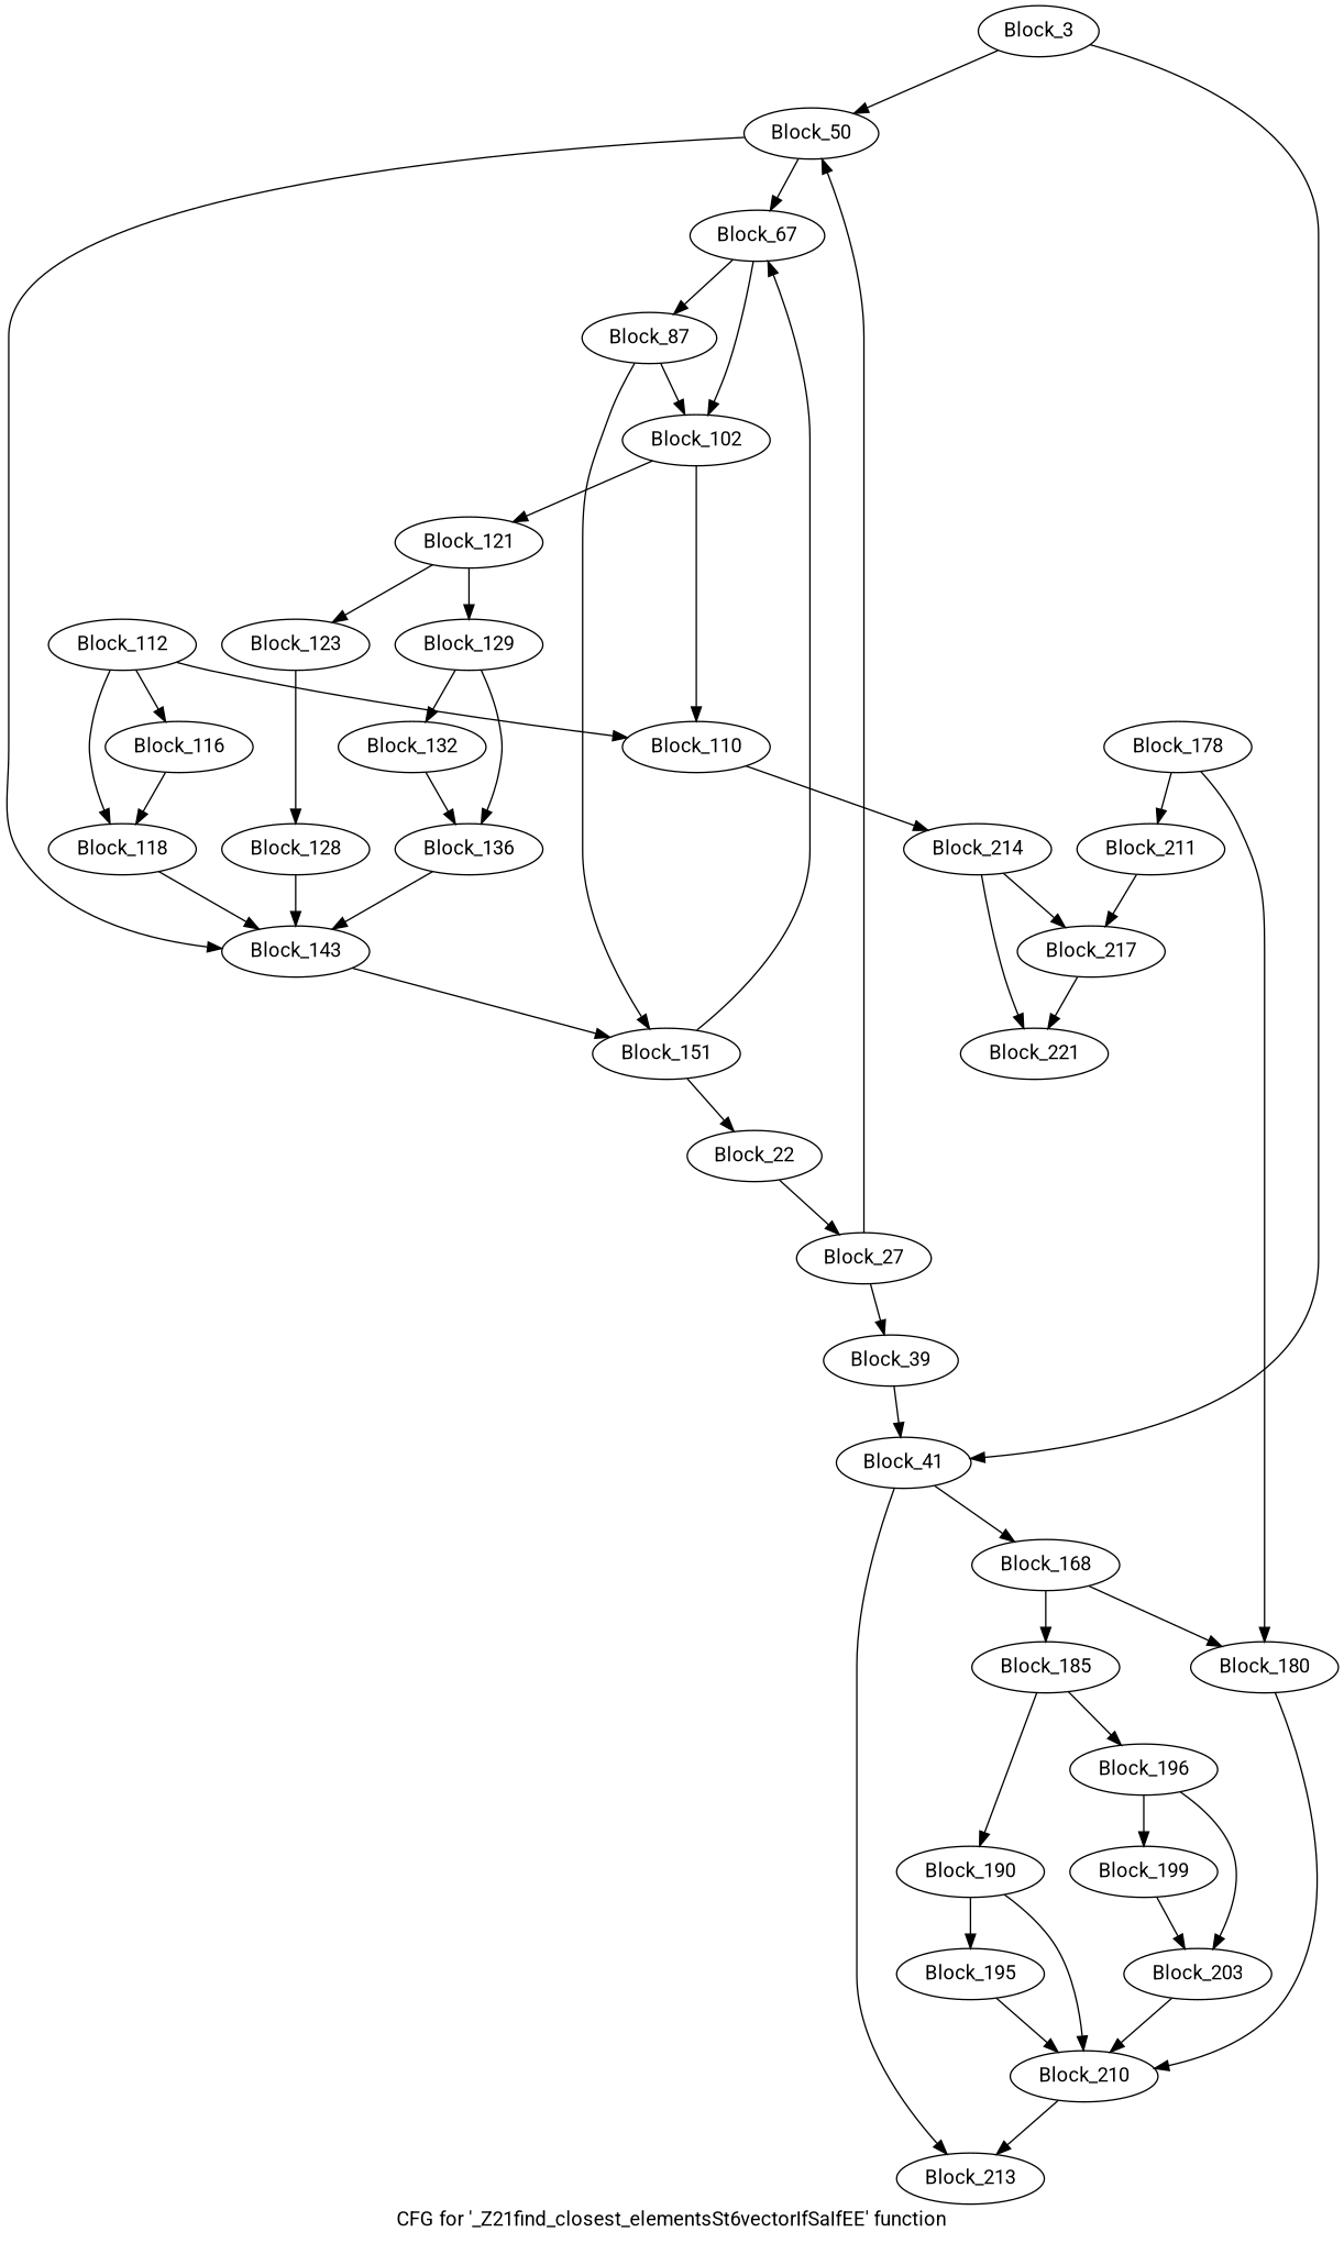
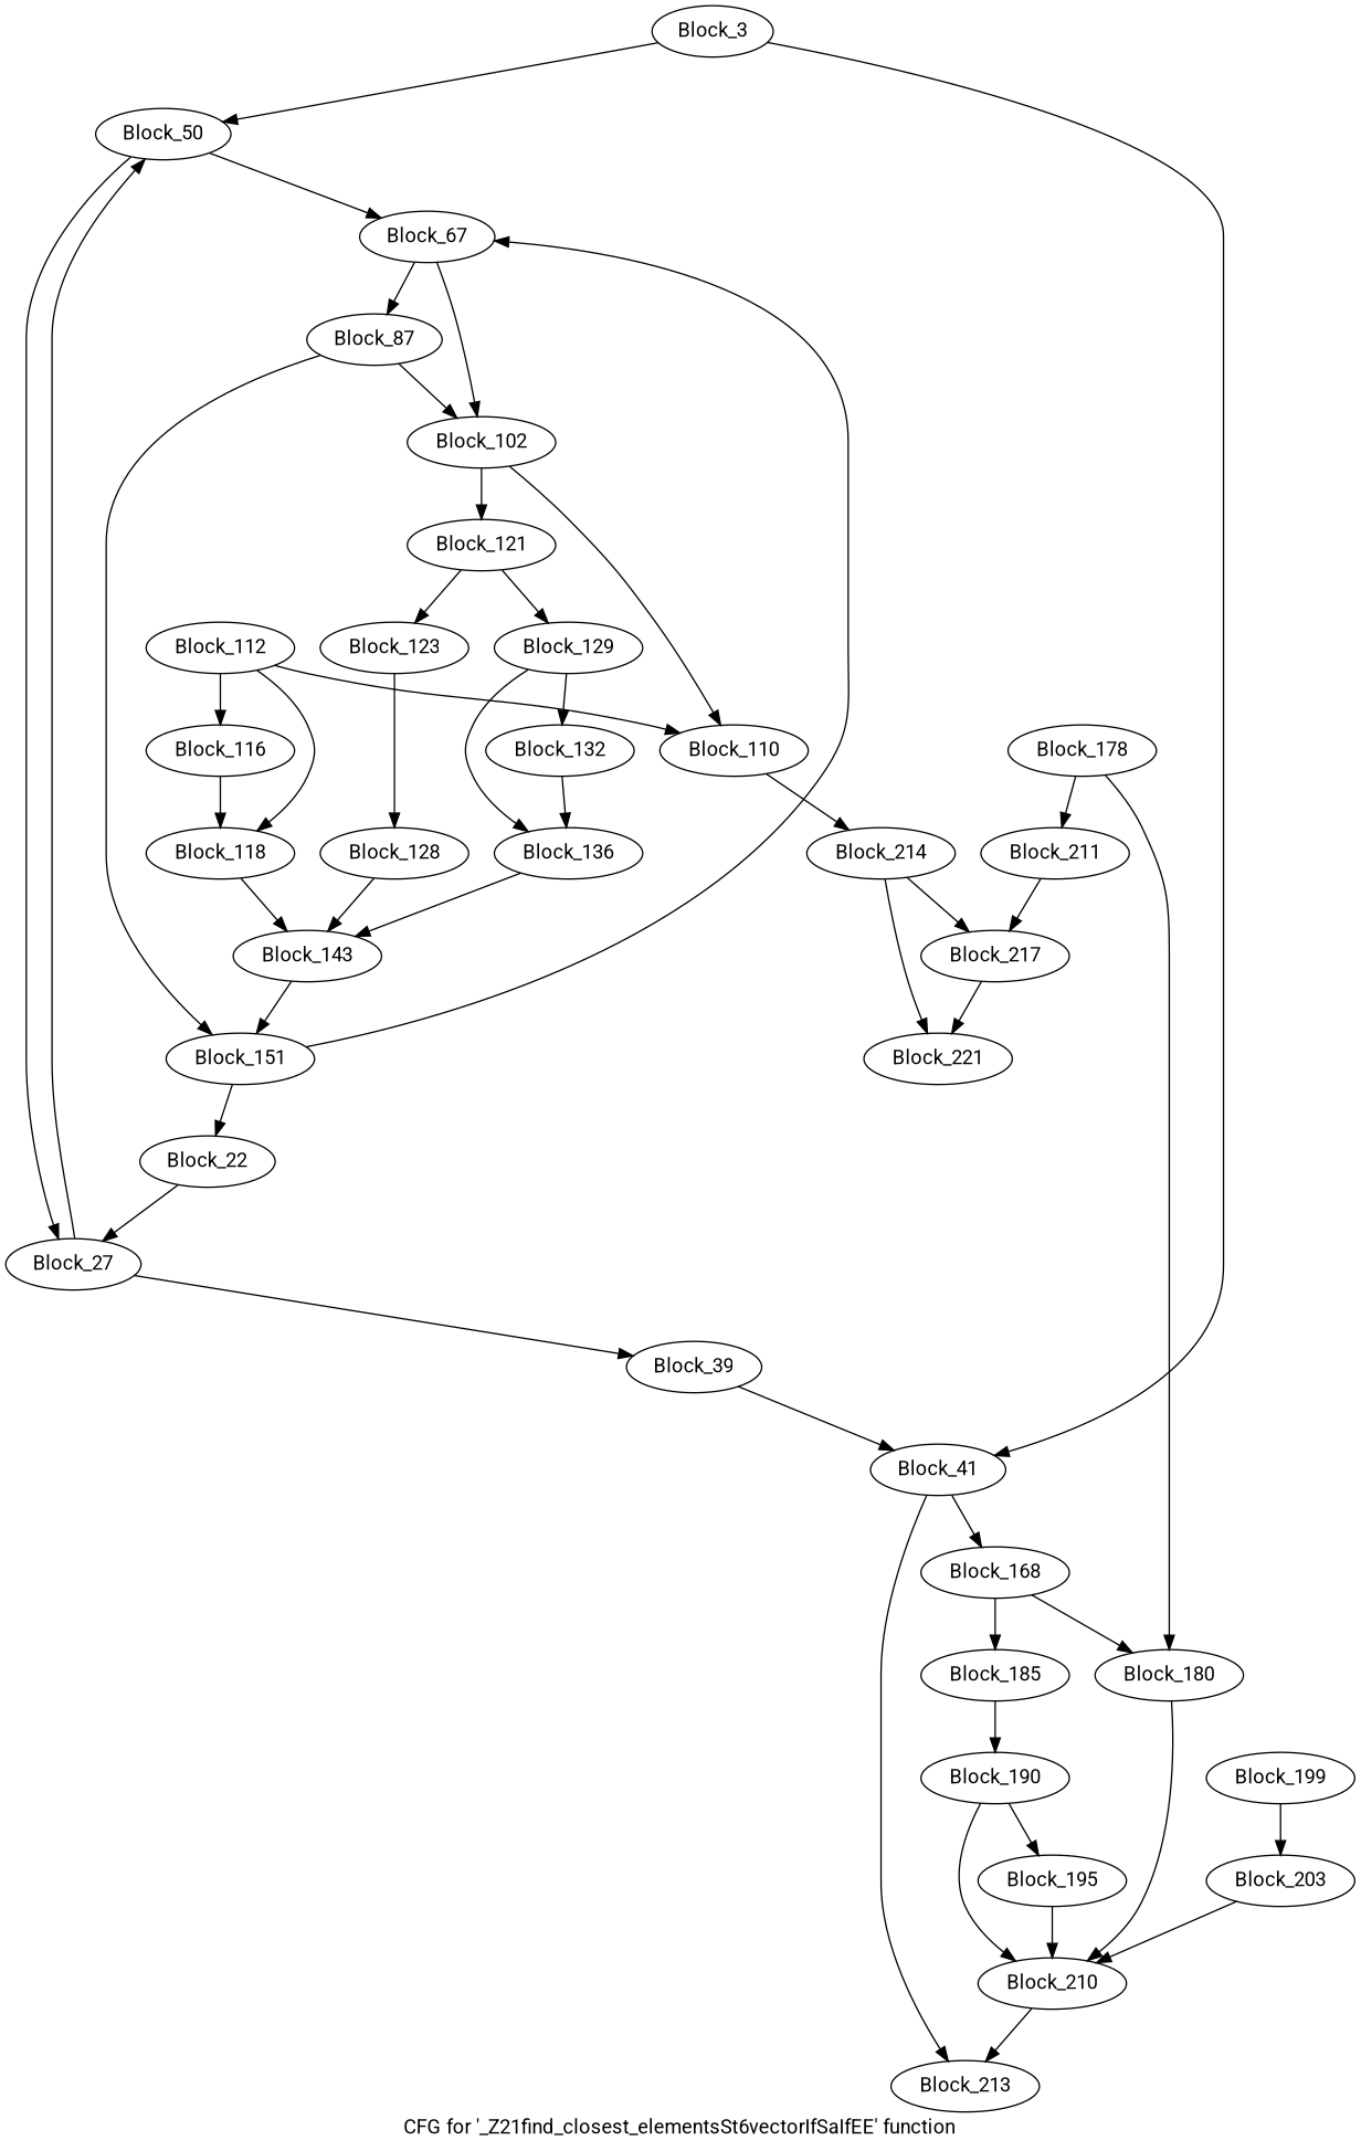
  digraph {
    fontname=Roboto
    label="CFG for '_Z21find_closest_elementsSt6vectorIfSaIfEE' function"
    node [fontname=Roboto]
    edge [fontname=Roboto]
    n1 [label=Block_3]
    n2 [label=Block_41]
    n3 [label=Block_50]
    n4 [label=Block_168]
    n5 [label=Block_213]
    n6 [label=Block_27]
    n7 [label=Block_67]
    n8 [label=Block_185]
    n9 [label=Block_180]
    n10 [label=Block_39]
    n11 [label=Block_102]
    n12 [label=Block_87]
    n13 [label=Block_22]
    n14 [label=Block_178]
    n15 [label=Block_211]
-   n16 [label=Block_196]
    n17 [label=Block_190]
    n18 [label=Block_110]
    n19 [label=Block_121]
    n20 [label=Block_151]
    n21 [label=Block_214]
    n22 [label=Block_129]
    n23 [label=Block_123]
    n24 [label=Block_112]
    n25 [label=Block_118]
    n26 [label=Block_116]
    n27 [label=Block_217]
    n28 [label=Block_221]
    n29 [label=Block_136]
    n30 [label=Block_132]
    n31 [label=Block_128]
    n32 [label=Block_143]
    n33 [label=Block_210]
    n34 [label=Block_203]
    n35 [label=Block_199]
    n36 [label=Block_195]
    n1 -> n2 [tailport=s0]
    n1 -> n3 [tailport=s1]
    n2 -> n4 [tailport=s0]
    n2 -> n5 [tailport=s1]
-   n3 -> n32 [tailport=s1]
+   n3 -> n6 [tailport=s1]
    n3 -> n7 [tailport=s0]
    n4 -> n8 [tailport=s1]
    n4 -> n9 [tailport=s0]
    n6 -> n3 [tailport=s0]
    n6 -> n10 [tailport=s1]
    n7 -> n11 [tailport=s0]
    n7 -> n12 [tailport=s1]
-   n8 -> n16 [tailport=s0]
    n8 -> n17 [tailport=s1]
    n9 -> n33
    n10 -> n2
    n11 -> n18 [tailport=s0]
    n11 -> n19 [tailport=s1]
    n12 -> n11 [tailport=s0]
    n12 -> n20 [tailport=s1]
    n13 -> n6
    n14 -> n9
    n14 -> n15
    n15 -> n27
-   n16 -> n34 [tailport=s0]
-   n16 -> n35 [tailport=s1]
    n17 -> n33 [tailport=s0]
    n17 -> n36 [tailport=s1]
    n18 -> n21
    n19 -> n22 [tailport=s0]
    n19 -> n23 [tailport=s1]
    n20 -> n7 [tailport=s0]
    n20 -> n13 [tailport=s1]
    n21 -> n27 [tailport=s1]
    n21 -> n28 [tailport=s0]
    n22 -> n29 [tailport=s0]
    n22 -> n30 [tailport=s1]
    n23 -> n31 [tailport=s1]
    n24 -> n18
    n24 -> n25 [tailport=s0]
    n24 -> n26 [tailport=s1]
    n25 -> n32
    n26 -> n25
    n27 -> n28
    n29 -> n32
    n30 -> n29
    n31 -> n32
    n32 -> n20
    n33 -> n5
    n34 -> n33
    n35 -> n34
    n36 -> n33
  }
